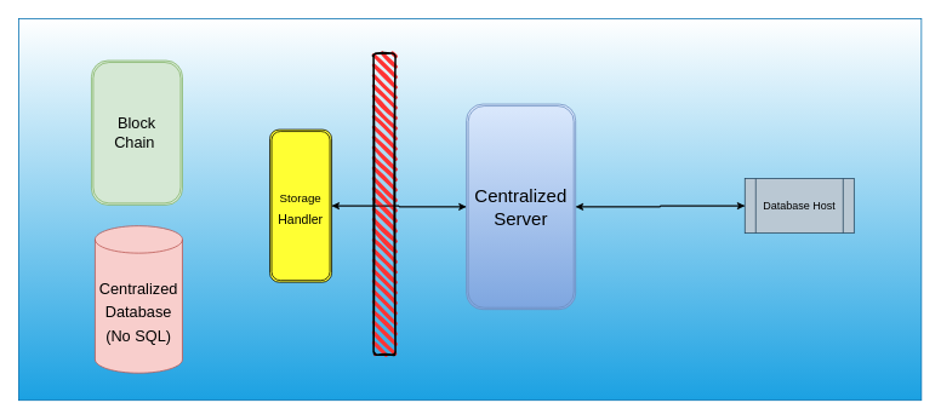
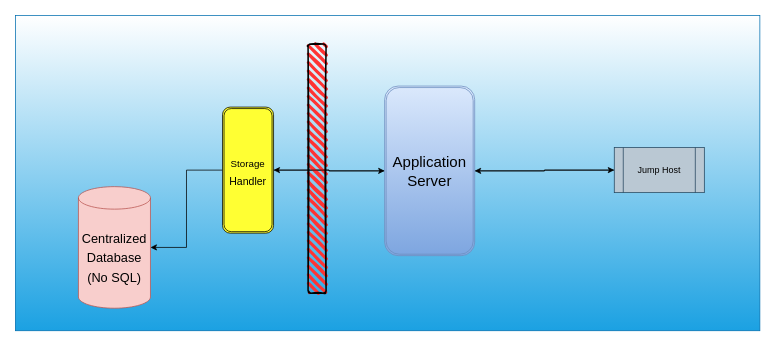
  <mxCell id="0" />
  <mxCell id="1" parent="0" />
  <mxCell id="2" value="" style="rounded=0;whiteSpace=wrap;html=1;gradientDirection=north;fillColor=#1ba1e2;strokeColor=#006EAF;fontColor=#ffffff;gradientColor=#ffffff;" vertex="1" parent="1"><mxGeometry x="20" y="20" width="992" height="420" as="geometry" /></mxCell>
- <mxCell id="3" value="&lt;font style=&quot;font-size: 17px&quot;&gt;Block Chain&amp;nbsp;&lt;/font&gt;" style="shape=ext;double=1;rounded=1;whiteSpace=wrap;html=1;arcSize=18;fontFamily=Helvetica;fillColor=#d5e8d4;strokeColor=#82b366;" vertex="1" parent="1"><mxGeometry x="100" y="66" width="100" height="159" as="geometry" /></mxCell>
  <mxCell id="4" value="&lt;font style=&quot;font-size: 17px&quot;&gt;Centralized Database&lt;br&gt;(No SQL)&lt;/font&gt;" style="shape=cylinder3;whiteSpace=wrap;html=1;boundedLbl=1;backgroundOutline=1;size=15;fontSize=22;fillColor=#f8cecc;strokeColor=#b85450;" vertex="1" parent="1"><mxGeometry x="104" y="248" width="96" height="162" as="geometry" /></mxCell>
  <mxCell id="5" style="edgeStyle=orthogonalEdgeStyle;rounded=0;orthogonalLoop=1;jettySize=auto;html=1;fontFamily=Helvetica;fontSize=20;" edge="1" parent="1" source="6" target="9"><mxGeometry relative="1" as="geometry" /></mxCell>
- <mxCell id="6" value="Database Host" style="shape=process;whiteSpace=wrap;html=1;backgroundOutline=1;fillColor=#bac8d3;strokeColor=#23445d;" vertex="1" parent="1"><mxGeometry x="818" y="196" width="120" height="60" as="geometry" /></mxCell>
+ <mxCell id="6" value="Jump Host" style="shape=process;whiteSpace=wrap;html=1;backgroundOutline=1;fillColor=#bac8d3;strokeColor=#23445d;" vertex="1" parent="1"><mxGeometry x="818" y="196" width="120" height="60" as="geometry" /></mxCell>
  <mxCell id="7" style="edgeStyle=orthogonalEdgeStyle;rounded=0;orthogonalLoop=1;jettySize=auto;html=1;fontFamily=Helvetica;fontSize=20;" edge="1" parent="1" source="9" target="6"><mxGeometry relative="1" as="geometry" /></mxCell>
  <mxCell id="8" style="edgeStyle=orthogonalEdgeStyle;rounded=0;orthogonalLoop=1;jettySize=auto;html=1;entryX=1;entryY=0.5;entryDx=0;entryDy=0;fontFamily=Helvetica;fontSize=20;" edge="1" parent="1" source="9" target="13"><mxGeometry relative="1" as="geometry" /></mxCell>
- <mxCell id="9" value="Centralized Server" style="shape=ext;double=1;rounded=1;whiteSpace=wrap;html=1;fontFamily=Helvetica;fontSize=20;gradientColor=#7ea6e0;fillColor=#dae8fc;strokeColor=#6c8ebf;" vertex="1" parent="1"><mxGeometry x="512" y="114" width="120" height="226" as="geometry" /></mxCell>
+ <mxCell id="9" value="Application Server" style="shape=ext;double=1;rounded=1;whiteSpace=wrap;html=1;fontFamily=Helvetica;fontSize=20;gradientColor=#7ea6e0;fillColor=#dae8fc;strokeColor=#6c8ebf;" vertex="1" parent="1"><mxGeometry x="512" y="114" width="120" height="226" as="geometry" /></mxCell>
  <mxCell id="10" value="" style="rounded=1;whiteSpace=wrap;html=1;strokeWidth=2;fillWeight=4;hachureGap=8;hachureAngle=45;sketch=1;fontFamily=Helvetica;fontSize=20;fillColor=#FF3333;" vertex="1" parent="1"><mxGeometry x="410" y="58" width="24" height="332" as="geometry" /></mxCell>
+ <mxCell id="11" style="edgeStyle=orthogonalEdgeStyle;rounded=0;orthogonalLoop=1;jettySize=auto;html=1;entryX=1;entryY=0.5;entryDx=0;entryDy=0;entryPerimeter=0;fontFamily=Helvetica;fontSize=20;" edge="1" parent="1" source="13" target="4"><mxGeometry relative="1" as="geometry" /></mxCell>
  <mxCell id="12" style="edgeStyle=orthogonalEdgeStyle;rounded=0;orthogonalLoop=1;jettySize=auto;html=1;fontFamily=Helvetica;fontSize=20;" edge="1" parent="1" source="13" target="9"><mxGeometry relative="1" as="geometry" /></mxCell>
  <mxCell id="13" value="&lt;font&gt;&lt;font style=&quot;font-size: 13px&quot;&gt;Storage&lt;/font&gt;&lt;font style=&quot;font-size: 12px&quot;&gt; &lt;/font&gt;&lt;font style=&quot;font-size: 14px&quot;&gt;Handler&lt;/font&gt;&lt;/font&gt;" style="shape=ext;double=1;rounded=1;whiteSpace=wrap;html=1;fontFamily=Helvetica;fontSize=20;fillColor=#FFFF33;" vertex="1" parent="1"><mxGeometry x="296" y="142" width="68" height="168" as="geometry" /></mxCell>
